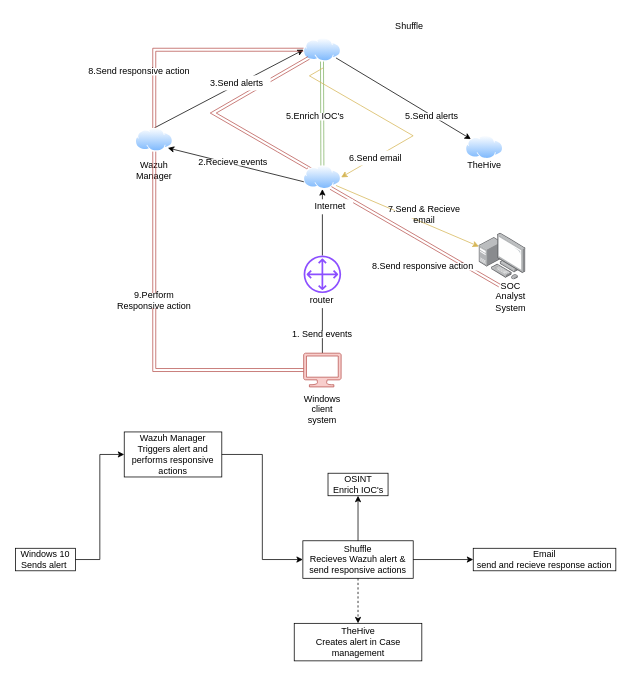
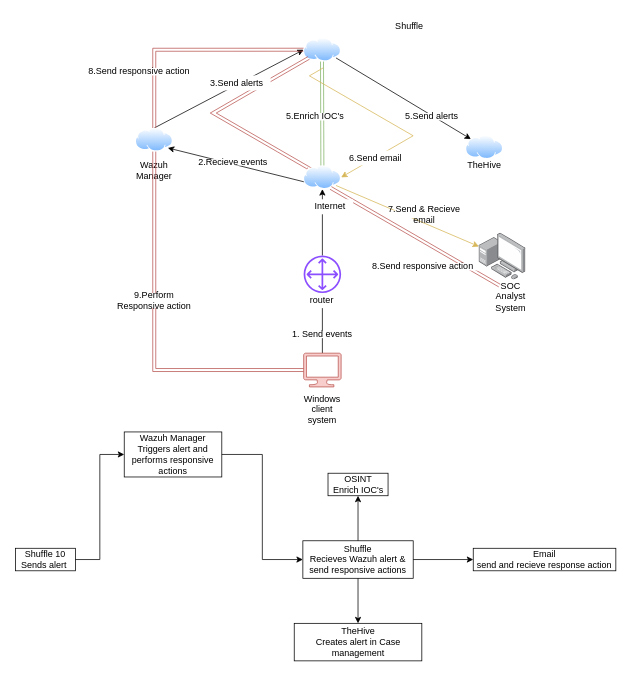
  <mxCell id="0" />
  <mxCell id="1" parent="0" />
  <mxCell id="2" style="edgeStyle=orthogonalEdgeStyle;rounded=0;orthogonalLoop=1;jettySize=auto;html=1;exitX=0.5;exitY=0;exitDx=0;exitDy=0;exitPerimeter=0;" edge="1" parent="1" source="3" target="15"><mxGeometry relative="1" as="geometry" /></mxCell>
  <mxCell id="3" value="" style="sketch=0;aspect=fixed;pointerEvents=1;shadow=0;dashed=0;html=1;strokeColor=#b85450;labelPosition=center;verticalLabelPosition=bottom;verticalAlign=top;align=center;fillColor=#f8cecc;shape=mxgraph.azure.computer" vertex="1" parent="1"><mxGeometry x="404" y="470" width="50" height="45" as="geometry" /></mxCell>
  <mxCell id="4" style="rounded=0;orthogonalLoop=1;jettySize=auto;html=1;exitX=0.5;exitY=0;exitDx=0;exitDy=0;entryX=0;entryY=0.5;entryDx=0;entryDy=0;" edge="1" parent="1" source="5" target="8"><mxGeometry relative="1" as="geometry" /></mxCell>
  <mxCell id="5" value="" style="image;aspect=fixed;perimeter=ellipsePerimeter;html=1;align=center;shadow=0;dashed=0;spacingTop=3;image=img/lib/active_directory/internet_cloud.svg;" vertex="1" parent="1"><mxGeometry x="180" y="170" width="50" height="31.5" as="geometry" /></mxCell>
  <mxCell id="6" style="rounded=0;orthogonalLoop=1;jettySize=auto;html=1;exitX=1;exitY=1;exitDx=0;exitDy=0;" edge="1" parent="1" source="8" target="13"><mxGeometry relative="1" as="geometry" /></mxCell>
  <mxCell id="7" style="edgeStyle=orthogonalEdgeStyle;rounded=0;orthogonalLoop=1;jettySize=auto;html=1;exitX=0;exitY=0.5;exitDx=0;exitDy=0;entryX=0.5;entryY=0;entryDx=0;entryDy=0;shape=link;fillColor=#f8cecc;strokeColor=#b85450;" edge="1" parent="1" source="8" target="5"><mxGeometry relative="1" as="geometry" /></mxCell>
  <mxCell id="8" value="" style="image;aspect=fixed;perimeter=ellipsePerimeter;html=1;align=center;shadow=0;dashed=0;spacingTop=3;image=img/lib/active_directory/internet_cloud.svg;" vertex="1" parent="1"><mxGeometry x="404" y="50" width="50" height="31.5" as="geometry" /></mxCell>
  <mxCell id="9" style="rounded=0;orthogonalLoop=1;jettySize=auto;html=1;exitX=1;exitY=1;exitDx=0;exitDy=0;fillColor=#fff2cc;strokeColor=#d6b656;" edge="1" parent="1" source="12" target="17"><mxGeometry relative="1" as="geometry" /></mxCell>
  <mxCell id="10" style="edgeStyle=isometricEdgeStyle;rounded=0;orthogonalLoop=1;jettySize=auto;html=1;exitX=0;exitY=0;exitDx=0;exitDy=0;entryX=0;entryY=1;entryDx=0;entryDy=0;fillColor=#f8cecc;strokeColor=#b85450;shape=link;" edge="1" parent="1" source="12" target="8"><mxGeometry relative="1" as="geometry"><Array as="points"><mxPoint x="370" y="200" /></Array></mxGeometry></mxCell>
  <mxCell id="11" style="rounded=0;orthogonalLoop=1;jettySize=auto;html=1;exitX=0;exitY=0.75;exitDx=0;exitDy=0;entryX=1;entryY=1;entryDx=0;entryDy=0;" edge="1" parent="1" source="12" target="5"><mxGeometry relative="1" as="geometry" /></mxCell>
  <mxCell id="12" value="" style="image;aspect=fixed;perimeter=ellipsePerimeter;html=1;align=center;shadow=0;dashed=0;spacingTop=3;image=img/lib/active_directory/internet_cloud.svg;" vertex="1" parent="1"><mxGeometry x="404" y="220" width="50" height="31.5" as="geometry" /></mxCell>
  <mxCell id="13" value="" style="image;aspect=fixed;perimeter=ellipsePerimeter;html=1;align=center;shadow=0;dashed=0;spacingTop=3;image=img/lib/active_directory/internet_cloud.svg;" vertex="1" parent="1"><mxGeometry x="620" y="180" width="50" height="31.5" as="geometry" /></mxCell>
  <mxCell id="14" style="edgeStyle=orthogonalEdgeStyle;rounded=0;orthogonalLoop=1;jettySize=auto;html=1;" edge="1" parent="1" source="15" target="12"><mxGeometry relative="1" as="geometry" /></mxCell>
  <mxCell id="15" value="" style="sketch=0;outlineConnect=0;fontColor=#232F3E;gradientColor=none;fillColor=#8C4FFF;strokeColor=none;dashed=0;verticalLabelPosition=bottom;verticalAlign=top;align=center;html=1;fontSize=12;fontStyle=0;aspect=fixed;pointerEvents=1;shape=mxgraph.aws4.customer_gateway;" vertex="1" parent="1"><mxGeometry x="404" y="340" width="50" height="50" as="geometry" /></mxCell>
  <mxCell id="16" value="Windows client system" style="text;strokeColor=none;align=center;fillColor=none;html=1;verticalAlign=middle;whiteSpace=wrap;rounded=0;" vertex="1" parent="1"><mxGeometry x="399" y="530" width="60" height="30" as="geometry" /></mxCell>
  <mxCell id="17" value="" style="image;points=[];aspect=fixed;html=1;align=center;shadow=0;dashed=0;image=img/lib/allied_telesis/computer_and_terminals/Personal_Computer_with_Server.svg;" vertex="1" parent="1"><mxGeometry x="637.6" y="310" width="62.4" height="62.4" as="geometry" /></mxCell>
  <mxCell id="18" value="TheHive&lt;div&gt;&lt;br&gt;&lt;/div&gt;" style="text;strokeColor=none;align=center;fillColor=none;html=1;verticalAlign=middle;whiteSpace=wrap;rounded=0;" vertex="1" parent="1"><mxGeometry x="615" y="211.5" width="60" height="30" as="geometry" /></mxCell>
  <mxCell id="19" style="rounded=0;orthogonalLoop=1;jettySize=auto;html=1;exitX=0.5;exitY=0;exitDx=0;exitDy=0;entryX=0.5;entryY=0;entryDx=0;entryDy=0;shape=link;fillColor=#d5e8d4;strokeColor=#82b366;" edge="1" parent="1" target="12"><mxGeometry relative="1" as="geometry"><mxPoint x="429" y="120" as="targetPoint" /><mxPoint x="428.5" y="81.5" as="sourcePoint" /></mxGeometry></mxCell>
  <mxCell id="20" style="rounded=0;orthogonalLoop=1;jettySize=auto;html=1;entryX=1;entryY=0.5;entryDx=0;entryDy=0;edgeStyle=isometricEdgeStyle;fillColor=#fff2cc;strokeColor=#d6b656;" edge="1" parent="1" target="12"><mxGeometry relative="1" as="geometry"><mxPoint x="430" y="90" as="sourcePoint" /><Array as="points"><mxPoint x="480" y="140" /><mxPoint x="510" y="170" /></Array></mxGeometry></mxCell>
  <mxCell id="21" value="Wazuh Manager" style="text;strokeColor=none;align=center;fillColor=none;html=1;verticalAlign=middle;whiteSpace=wrap;rounded=0;" vertex="1" parent="1"><mxGeometry x="175" y="211.5" width="60" height="30" as="geometry" /></mxCell>
  <mxCell id="22" value="router" style="text;strokeColor=none;align=center;fillColor=default;html=1;verticalAlign=middle;whiteSpace=wrap;rounded=0;glass=0;" vertex="1" parent="1"><mxGeometry x="403" y="390" width="51" height="20" as="geometry" /></mxCell>
  <mxCell id="23" style="edgeStyle=isometricEdgeStyle;rounded=0;orthogonalLoop=1;jettySize=auto;html=1;exitX=0.25;exitY=0;exitDx=0;exitDy=0;entryX=0.75;entryY=1;entryDx=0;entryDy=0;shape=link;fillColor=#f8cecc;strokeColor=#b85450;" edge="1" parent="1" source="24" target="12"><mxGeometry relative="1" as="geometry" /></mxCell>
  <mxCell id="24" value="SOC Analyst System" style="text;strokeColor=none;align=center;fillColor=none;html=1;verticalAlign=middle;whiteSpace=wrap;rounded=0;" vertex="1" parent="1"><mxGeometry x="650" y="380" width="60" height="30" as="geometry" /></mxCell>
  <mxCell id="25" value="5.Enrich IOC's" style="text;strokeColor=none;align=center;fillColor=default;html=1;verticalAlign=middle;whiteSpace=wrap;rounded=0;" vertex="1" parent="1"><mxGeometry x="380" y="150" width="79" height="10" as="geometry" /></mxCell>
  <mxCell id="26" value="&lt;div&gt;Internet&lt;/div&gt;" style="text;strokeColor=none;align=center;fillColor=default;html=1;verticalAlign=middle;whiteSpace=wrap;rounded=0;" vertex="1" parent="1"><mxGeometry x="409" y="265" width="61" height="20" as="geometry" /></mxCell>
  <mxCell id="27" value="1. Send events" style="text;strokeColor=none;align=center;fillColor=default;html=1;verticalAlign=middle;whiteSpace=wrap;rounded=0;" vertex="1" parent="1"><mxGeometry x="373.5" y="440" width="110" height="10" as="geometry" /></mxCell>
  <mxCell id="28" value="3.Send alerts" style="text;strokeColor=none;align=center;fillColor=default;html=1;verticalAlign=middle;whiteSpace=wrap;rounded=0;" vertex="1" parent="1"><mxGeometry x="270" y="100" width="90" height="20" as="geometry" /></mxCell>
  <mxCell id="29" value="5.Send alerts" style="text;strokeColor=none;align=center;fillColor=default;html=1;verticalAlign=middle;whiteSpace=wrap;rounded=0;" vertex="1" parent="1"><mxGeometry x="520" y="150" width="110" height="10" as="geometry" /></mxCell>
  <mxCell id="30" value="6.Send email" style="text;strokeColor=none;align=center;fillColor=default;html=1;verticalAlign=middle;whiteSpace=wrap;rounded=0;" vertex="1" parent="1"><mxGeometry x="460" y="200" width="80" height="20" as="geometry" /></mxCell>
  <mxCell id="31" value="7.Send &amp;amp; Recieve email" style="text;strokeColor=none;align=center;fillColor=default;html=1;verticalAlign=middle;whiteSpace=wrap;rounded=0;" vertex="1" parent="1"><mxGeometry x="515" y="280" width="100" height="10" as="geometry" /></mxCell>
  <mxCell id="32" value="Shuffle" style="text;strokeColor=none;align=center;fillColor=none;html=1;verticalAlign=middle;whiteSpace=wrap;rounded=0;" vertex="1" parent="1"><mxGeometry x="514.5" y="20" width="60" height="30" as="geometry" /></mxCell>
  <mxCell id="33" style="edgeStyle=orthogonalEdgeStyle;rounded=0;orthogonalLoop=1;jettySize=auto;html=1;exitX=0.5;exitY=1;exitDx=0;exitDy=0;" edge="1" parent="1" source="26" target="26"><mxGeometry relative="1" as="geometry" /></mxCell>
  <mxCell id="34" value="8.Send responsive action" style="text;strokeColor=none;align=center;fillColor=default;html=1;verticalAlign=middle;whiteSpace=wrap;rounded=0;" vertex="1" parent="1"><mxGeometry x="487.6" y="350" width="150" height="10" as="geometry" /></mxCell>
  <mxCell id="35" value="8.Send responsive action" style="text;strokeColor=none;align=center;fillColor=default;html=1;verticalAlign=middle;whiteSpace=wrap;rounded=0;" vertex="1" parent="1"><mxGeometry x="110" y="90" width="150" height="10" as="geometry" /></mxCell>
  <mxCell id="36" value="2.Recieve events" style="text;strokeColor=none;align=center;fillColor=default;html=1;verticalAlign=middle;whiteSpace=wrap;rounded=0;" vertex="1" parent="1"><mxGeometry x="260" y="211.5" width="100" height="8.5" as="geometry" /></mxCell>
  <mxCell id="37" style="edgeStyle=orthogonalEdgeStyle;rounded=0;orthogonalLoop=1;jettySize=auto;html=1;exitX=0.5;exitY=1;exitDx=0;exitDy=0;entryX=0;entryY=0.5;entryDx=0;entryDy=0;entryPerimeter=0;fillColor=#f8cecc;strokeColor=#b85450;shape=link;" edge="1" parent="1" source="5" target="3"><mxGeometry relative="1" as="geometry" /></mxCell>
  <mxCell id="38" value="9.Perform Responsive action" style="text;strokeColor=none;align=center;fillColor=default;html=1;verticalAlign=middle;whiteSpace=wrap;rounded=0;" vertex="1" parent="1"><mxGeometry x="150" y="390" width="110" height="20" as="geometry" /></mxCell>
  <mxCell id="39" style="edgeStyle=orthogonalEdgeStyle;rounded=0;orthogonalLoop=1;jettySize=auto;html=1;exitX=1;exitY=0.5;exitDx=0;exitDy=0;entryX=0;entryY=0.5;entryDx=0;entryDy=0;" edge="1" parent="1" source="40" target="42"><mxGeometry relative="1" as="geometry" /></mxCell>
- <mxCell id="40" value="Windows 10&lt;div&gt;Sends alert&amp;nbsp;&lt;/div&gt;" style="text;strokeColor=default;align=center;fillColor=none;html=1;verticalAlign=middle;whiteSpace=wrap;rounded=0;" vertex="1" parent="1"><mxGeometry x="20" y="730" width="80" height="30" as="geometry" /></mxCell>
+ <mxCell id="40" value="Shuffle 10&lt;div&gt;Sends alert&amp;nbsp;&lt;/div&gt;" style="text;strokeColor=default;align=center;fillColor=none;html=1;verticalAlign=middle;whiteSpace=wrap;rounded=0;" vertex="1" parent="1"><mxGeometry x="20" y="730" width="80" height="30" as="geometry" /></mxCell>
  <mxCell id="41" style="edgeStyle=orthogonalEdgeStyle;rounded=0;orthogonalLoop=1;jettySize=auto;html=1;exitX=1;exitY=0.5;exitDx=0;exitDy=0;entryX=0;entryY=0.5;entryDx=0;entryDy=0;" edge="1" parent="1" source="42" target="46"><mxGeometry relative="1" as="geometry" /></mxCell>
  <mxCell id="42" value="Wazuh Manager&lt;div&gt;Triggers alert and performs responsive actions&lt;/div&gt;" style="text;strokeColor=default;align=center;fillColor=none;html=1;verticalAlign=middle;whiteSpace=wrap;rounded=0;" vertex="1" parent="1"><mxGeometry x="165" y="575" width="130" height="60" as="geometry" /></mxCell>
  <mxCell id="43" style="edgeStyle=orthogonalEdgeStyle;rounded=0;orthogonalLoop=1;jettySize=auto;html=1;exitX=0.5;exitY=0;exitDx=0;exitDy=0;entryX=0.5;entryY=1;entryDx=0;entryDy=0;" edge="1" parent="1" source="46" target="47"><mxGeometry relative="1" as="geometry" /></mxCell>
  <mxCell id="44" style="edgeStyle=orthogonalEdgeStyle;rounded=0;orthogonalLoop=1;jettySize=auto;html=1;exitX=1;exitY=0.5;exitDx=0;exitDy=0;entryX=0;entryY=0.5;entryDx=0;entryDy=0;" edge="1" parent="1" source="46" target="48"><mxGeometry relative="1" as="geometry" /></mxCell>
- <mxCell id="45" style="edgeStyle=orthogonalEdgeStyle;rounded=0;orthogonalLoop=1;jettySize=auto;html=1;exitX=0.5;exitY=1;exitDx=0;exitDy=0;entryX=0.5;entryY=0;entryDx=0;entryDy=0;dashed=1;" edge="1" parent="1" source="46" target="49"><mxGeometry relative="1" as="geometry" /></mxCell>
+ <mxCell id="45" style="edgeStyle=orthogonalEdgeStyle;rounded=0;orthogonalLoop=1;jettySize=auto;html=1;exitX=0.5;exitY=1;exitDx=0;exitDy=0;entryX=0.5;entryY=0;entryDx=0;entryDy=0;" edge="1" parent="1" source="46" target="49"><mxGeometry relative="1" as="geometry" /></mxCell>
  <mxCell id="46" value="Shuffle&lt;div&gt;Recieves Wazuh alert &amp;amp; send responsive actions&lt;/div&gt;" style="text;strokeColor=default;align=center;fillColor=none;html=1;verticalAlign=middle;whiteSpace=wrap;rounded=0;" vertex="1" parent="1"><mxGeometry x="403" y="720" width="147" height="50" as="geometry" /></mxCell>
  <mxCell id="47" value="OSINT&lt;div&gt;Enrich IOC's&lt;/div&gt;" style="text;strokeColor=default;align=center;fillColor=none;html=1;verticalAlign=middle;whiteSpace=wrap;rounded=0;" vertex="1" parent="1"><mxGeometry x="436.5" y="630" width="80" height="30" as="geometry" /></mxCell>
  <mxCell id="48" value="Email&lt;div&gt;send and recieve response action&lt;/div&gt;" style="text;strokeColor=default;align=center;fillColor=none;html=1;verticalAlign=middle;whiteSpace=wrap;rounded=0;" vertex="1" parent="1"><mxGeometry x="630" y="730" width="190" height="30" as="geometry" /></mxCell>
  <mxCell id="49" value="TheHive&lt;div&gt;Creates alert in Case management&lt;/div&gt;" style="text;strokeColor=default;align=center;fillColor=none;html=1;verticalAlign=middle;whiteSpace=wrap;rounded=0;" vertex="1" parent="1"><mxGeometry x="391.5" y="830" width="170" height="50" as="geometry" /></mxCell>
